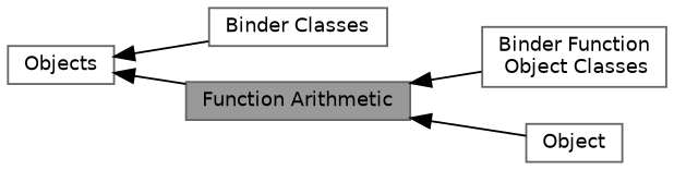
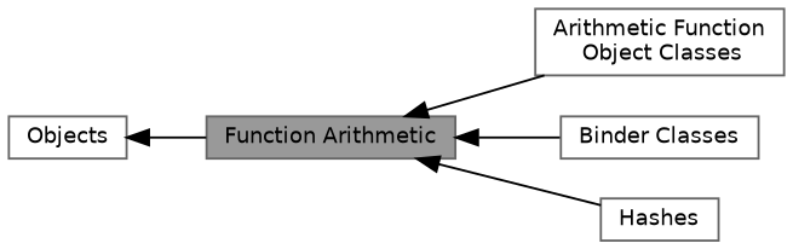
  digraph {
    rankdir=LR
    node [color=grey40 fillcolor=white fontname=Helvetica fontsize=10 shape=box style=filled]
    edge [dir=back fontname=Helvetica fontsize=10 labelfontname=Helvetica labelfontsize=10 shape=plaintext style=solid]
-   n1 [height=0.2 label="Binder Function\l Object Classes" width=0.4]
+   n1 [height=0.2 label="Arithmetic Function\l Object Classes" width=0.4]
    n2 [height=0.2 label="Binder Classes" width=0.4]
    n3 [color=gray40 fillcolor=grey60 fontcolor=black height=0.2 label="Function Arithmetic" width=0.4]
-   n4 [height=0.2 label=Object width=0.4]
+   n4 [height=0.2 label=Hashes width=0.4]
    n5 [height=0.2 label=Objects width=0.4]
    n3 -> n1
-   n5 -> n2
+   n3 -> n2
    n3 -> n4
    n5 -> n3
  }
